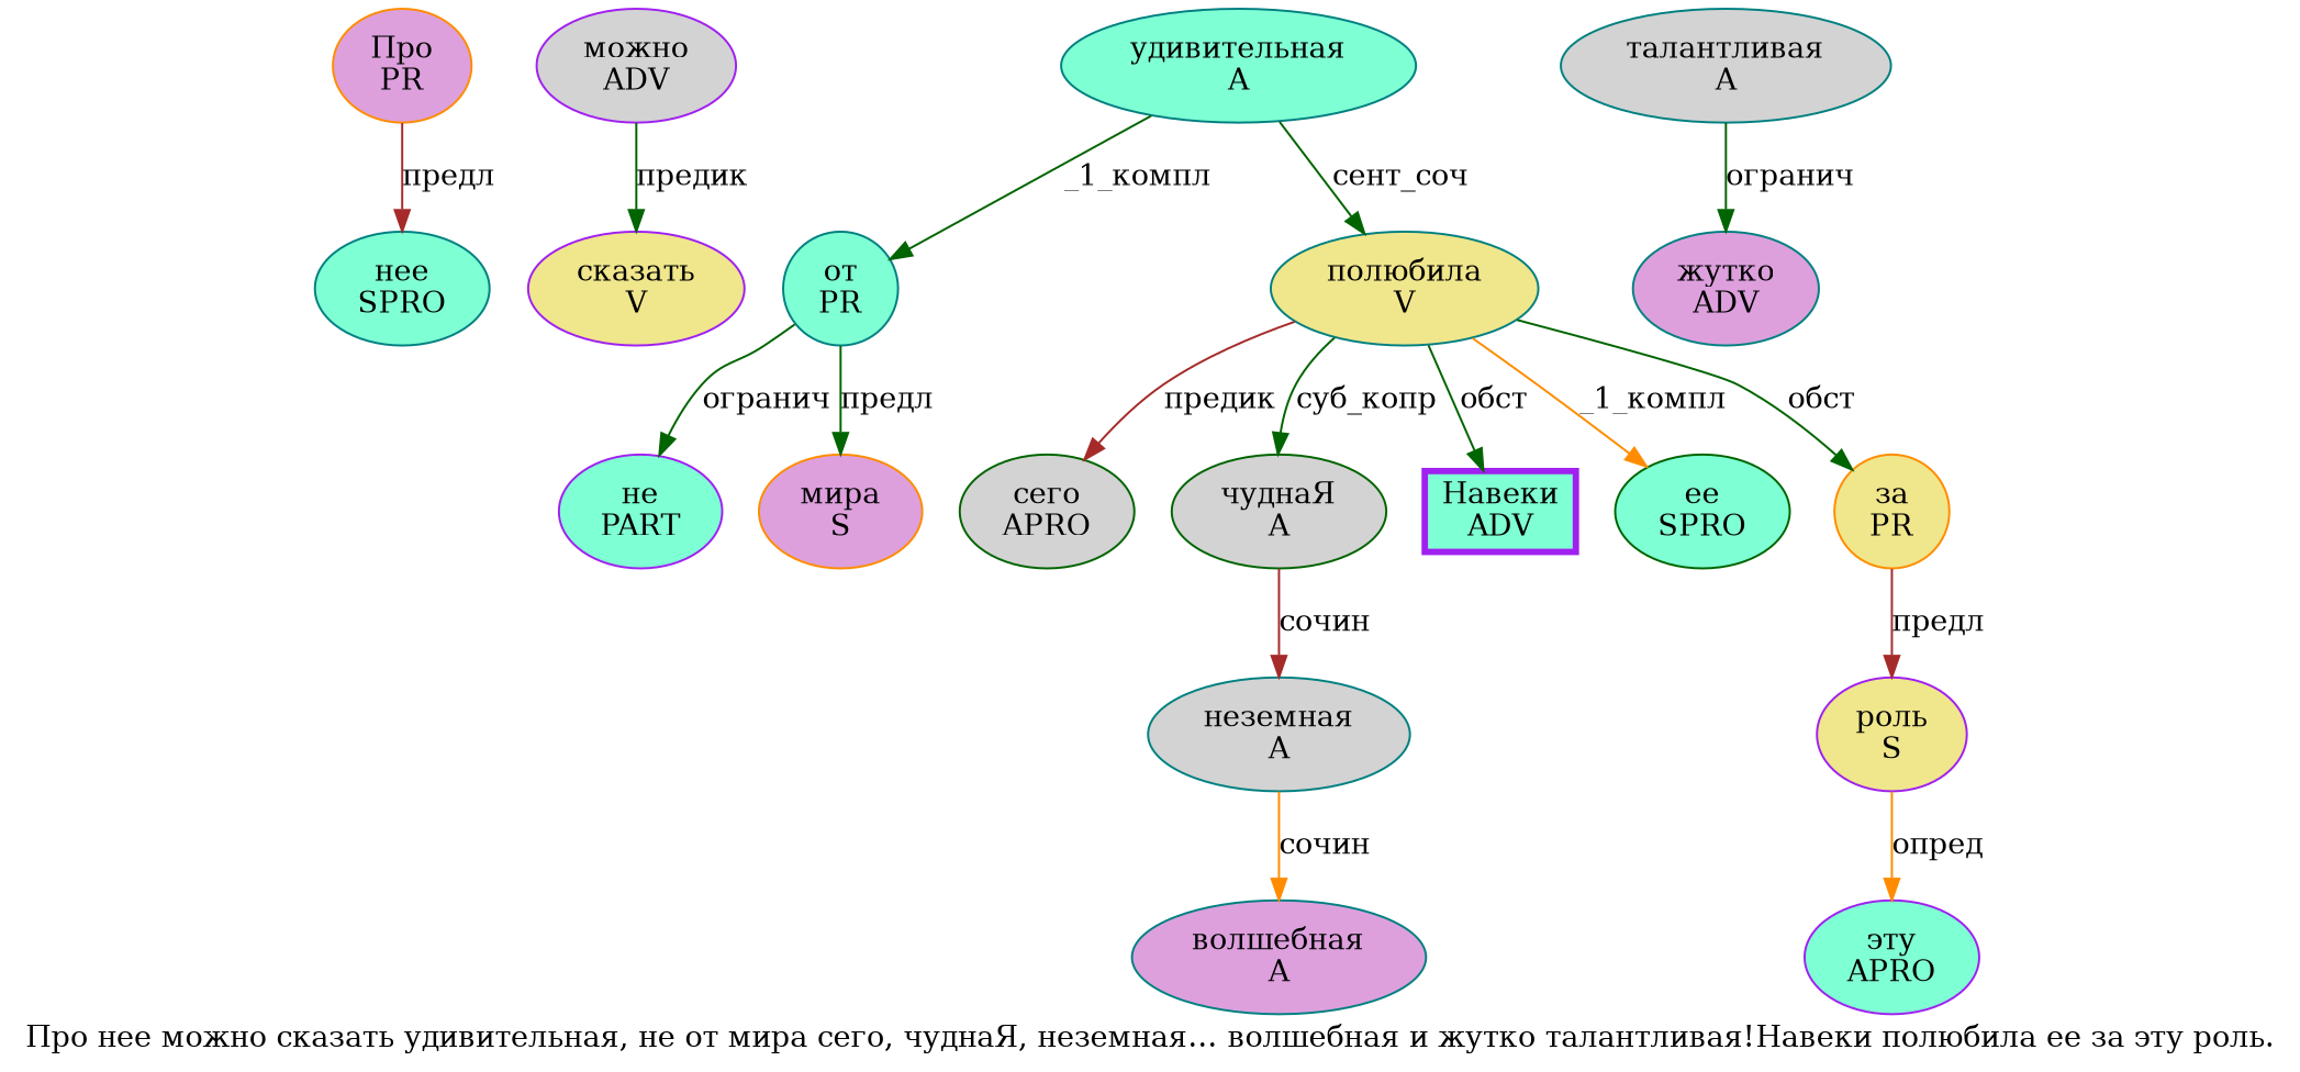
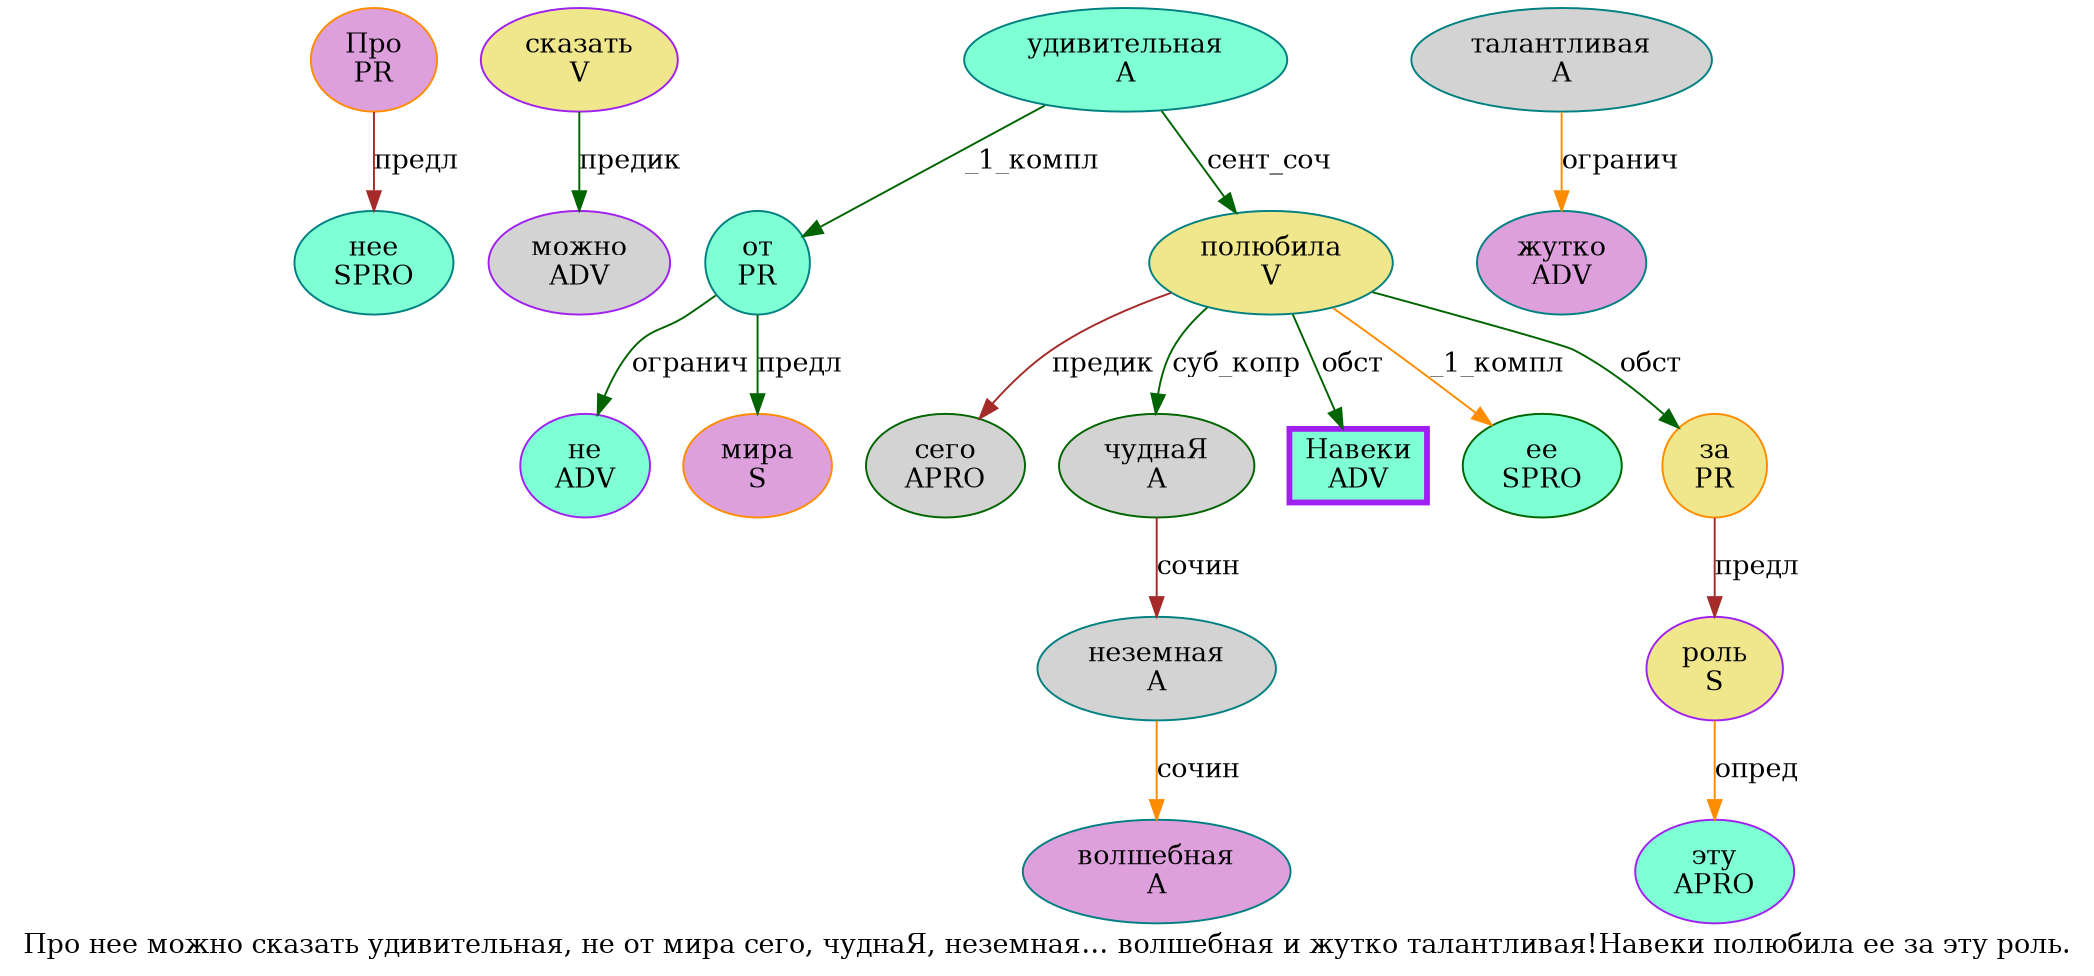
  digraph {
    label="Про нее можно сказать удивительная, не от мира сего, чуднаЯ, неземная… волшебная и жутко талантливая!Навеки полюбила ее за эту роль."
    node [color=teal fillcolor=aquamarine penwidth=1 shape=ellipse style=filled]
    edge [color=darkgreen]
    n1 [color=darkorange fillcolor=plum label="Про\nPR"]
    n2 [label="нее\nSPRO"]
    n3 [color=purple fillcolor=lightgrey label="можно\nADV"]
    n4 [color=purple fillcolor=khaki label="сказать\nV"]
    n5 [label="удивительная\nA"]
    n6 [label="от\nPR"]
    n7 [fillcolor=khaki label="полюбила\nV"]
-   n8 [color=purple label="не\nPART"]
+   n8 [color=purple label="не\nADV"]
    n9 [color=darkorange fillcolor=plum label="мира\nS"]
    n10 [color=darkgreen fillcolor=lightgrey label="сего\nAPRO"]
    n11 [color=darkgreen fillcolor=lightgrey label="чуднаЯ\nA"]
    n12 [color=purple label="Навеки\nADV" penwidth=3 shape=box]
    n13 [color=darkgreen label="ее\nSPRO"]
    n14 [color=darkorange fillcolor=khaki label="за\nPR"]
    n15 [fillcolor=lightgrey label="неземная\nA"]
    n16 [fillcolor=plum label="волшебная\nA"]
    n17 [fillcolor=lightgrey label="талантливая\nA"]
    n18 [fillcolor=plum label="жутко\nADV"]
    n19 [color=purple fillcolor=khaki label="роль\nS"]
    n20 [color=purple label="эту\nAPRO"]
    n1 -> n2 [color=brown label="предл"]
-   n3 -> n4 [label="предик"]
+   n4 -> n3 [label="предик"]
    n5 -> n6 [label="_1_компл"]
    n5 -> n7 [label="сент_соч"]
    n6 -> n8 [label="огранич"]
    n6 -> n9 [label="предл"]
    n7 -> n10 [color=brown label="предик"]
    n7 -> n11 [label="суб_копр"]
    n7 -> n12 [label="обст"]
    n7 -> n13 [color=darkorange label="_1_компл"]
    n7 -> n14 [label="обст"]
    n11 -> n15 [color=brown label="сочин"]
    n14 -> n19 [color=brown label="предл"]
    n15 -> n16 [color=darkorange label="сочин"]
-   n17 -> n18 [label="огранич"]
+   n17 -> n18 [color=darkorange label="огранич"]
    n19 -> n20 [color=darkorange label="опред"]
  }
